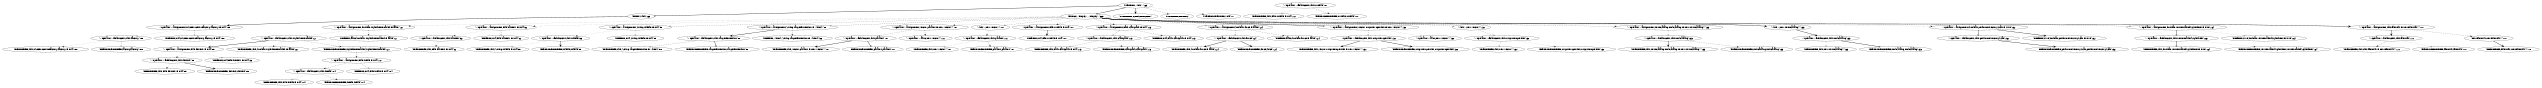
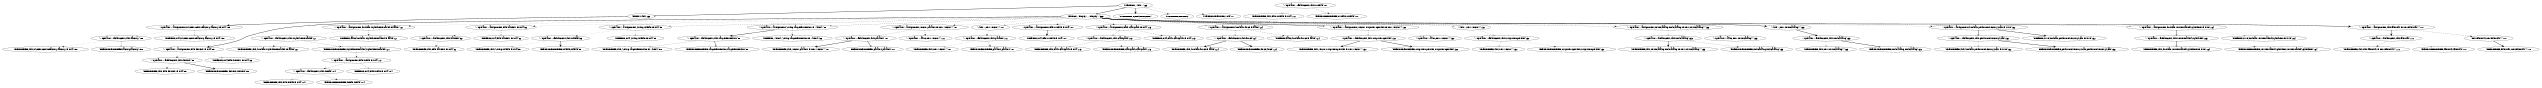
  digraph {
    edge [arrowhead=vee style=dashed]
    n1 [label=<(METHOD,&lt;init&gt;)<SUB>169</SUB>>]
    n2 [label=<(PARAM,this)<SUB>169</SUB>>]
    n3 [label=<(BLOCK,&lt;empty&gt;,&lt;empty&gt;)<SUB>369</SUB>>]
    n4 [label=<(MODIFIER,CONSTRUCTOR)>]
    n5 [label=<(MODIFIER,PUBLIC)>]
    n6 [label=<(METHOD_RETURN,void)<SUB>171</SUB>>]
    n7 [label=<(&lt;operator&gt;.assignment,XSLTProcess$Factory factory = null)<SUB>158</SUB>>]
    n8 [label=<(&lt;operator&gt;.assignment,File destDir = null)<SUB>89</SUB>>]
    n9 [label=<(&lt;operator&gt;.assignment,File baseDir = null)<SUB>92</SUB>>]
    n10 [label=<(&lt;operator&gt;.assignment,String xslFile = null)<SUB>95</SUB>>]
    n11 [label=<(&lt;operator&gt;.assignment,String targetExtension = &quot;.html&quot;)<SUB>98</SUB>>]
    n12 [label=<(&lt;operator&gt;.assignment,Vector params = new Vector())<SUB>101</SUB>>]
    n13 [label=<(&lt;init&gt;,new Vector())<SUB>101</SUB>>]
    n14 [label=<(&lt;operator&gt;.assignment,File outFile = null)<SUB>107</SUB>>]
    n15 [label=<(&lt;operator&gt;.assignment,Path classpath = null)<SUB>113</SUB>>]
    n16 [label=<(&lt;operator&gt;.assignment,boolean stylesheetLoaded = false)<SUB>121</SUB>>]
    n17 [label=<(&lt;operator&gt;.assignment,boolean force = false)<SUB>124</SUB>>]
    n18 [label=<(&lt;operator&gt;.assignment,Vector outputProperties = new Vector())<SUB>130</SUB>>]
    n19 [label=<(&lt;init&gt;,new Vector())<SUB>130</SUB>>]
    n20 [label=<(&lt;operator&gt;.assignment,XMLCatalog xmlCatalog = new XMLCatalog())<SUB>133</SUB>>]
    n21 [label=<(&lt;init&gt;,new XMLCatalog())<SUB>133</SUB>>]
    n22 [label=<(&lt;operator&gt;.assignment,boolean performDirectoryScan = true)<SUB>152</SUB>>]
    n23 [label=<(&lt;operator&gt;.assignment,boolean reuseLoadedStylesheet = true)<SUB>164</SUB>>]
    n24 [label=<(&lt;operator&gt;.assignment,this.fileUtils = newFileUtils())<SUB>170</SUB>>]
    n25 [label=<(&lt;operator&gt;.fieldAccess,this.destDir)<SUB>89</SUB>>]
    n26 [label=<(LITERAL,null,File destDir = null)<SUB>89</SUB>>]
    n27 [label=<(&lt;operator&gt;.fieldAccess,this.baseDir)<SUB>92</SUB>>]
    n28 [label=<(LITERAL,null,File baseDir = null)<SUB>92</SUB>>]
    n29 [label=<(&lt;operator&gt;.fieldAccess,this.xslFile)<SUB>95</SUB>>]
    n30 [label=<(LITERAL,null,String xslFile = null)<SUB>95</SUB>>]
    n31 [label=<(&lt;operator&gt;.fieldAccess,this.targetExtension)<SUB>98</SUB>>]
    n32 [label=<(LITERAL,&quot;.html&quot;,String targetExtension = &quot;.html&quot;)<SUB>98</SUB>>]
    n33 [label=<(&lt;operator&gt;.fieldAccess,this.params)<SUB>101</SUB>>]
    n34 [label=<(&lt;operator&gt;.alloc,new Vector())<SUB>101</SUB>>]
    n35 [label=<(&lt;operator&gt;.fieldAccess,this.params)<SUB>101</SUB>>]
    n36 [label=<(&lt;operator&gt;.assignment,File inFile = null)<SUB>107</SUB>>]
    n37 [label=<(&lt;operator&gt;.fieldAccess,this.inFile)<SUB>104</SUB>>]
    n38 [label=<(LITERAL,null,File inFile = null)<SUB>104</SUB>>]
    n39 [label=<(LITERAL,null,File outFile = null)<SUB>107</SUB>>]
    n40 [label=<(&lt;operator&gt;.fieldAccess,this.classpath)<SUB>113</SUB>>]
    n41 [label=<(LITERAL,null,Path classpath = null)<SUB>113</SUB>>]
    n42 [label=<(&lt;operator&gt;.fieldAccess,this.stylesheetLoaded)<SUB>121</SUB>>]
    n43 [label=<(LITERAL,false,boolean stylesheetLoaded = false)<SUB>121</SUB>>]
    n44 [label=<(&lt;operator&gt;.fieldAccess,this.force)<SUB>124</SUB>>]
    n45 [label=<(LITERAL,false,boolean force = false)<SUB>124</SUB>>]
    n46 [label=<(&lt;operator&gt;.fieldAccess,this.outputProperties)<SUB>130</SUB>>]
    n47 [label=<(&lt;operator&gt;.alloc,new Vector())<SUB>130</SUB>>]
    n48 [label=<(&lt;operator&gt;.fieldAccess,this.outputProperties)<SUB>130</SUB>>]
    n49 [label=<(&lt;operator&gt;.fieldAccess,this.xmlCatalog)<SUB>133</SUB>>]
+   n50 [label=<(&lt;operator&gt;.alloc,new XMLCatalog())<SUB>133</SUB>>]
    n51 [label=<(&lt;operator&gt;.fieldAccess,this.xmlCatalog)<SUB>133</SUB>>]
    n52 [label=<(&lt;operator&gt;.fieldAccess,this.performDirectoryScan)<SUB>152</SUB>>]
    n53 [label=<(LITERAL,true,boolean performDirectoryScan = true)<SUB>152</SUB>>]
    n54 [label=<(&lt;operator&gt;.fieldAccess,this.factory)<SUB>158</SUB>>]
    n55 [label=<(LITERAL,null,XSLTProcess$Factory factory = null)<SUB>158</SUB>>]
    n56 [label=<(&lt;operator&gt;.fieldAccess,this.reuseLoadedStylesheet)<SUB>165</SUB>>]
    n57 [label=<(LITERAL,true,boolean reuseLoadedStylesheet = true)<SUB>164</SUB>>]
    n58 [label=<(&lt;operator&gt;.fieldAccess,this.fileUtils)<SUB>170</SUB>>]
    n59 [label=<(newFileUtils,newFileUtils())<SUB>170</SUB>>]
    n60 [label=<(IDENTIFIER,this,File destDir = null)<SUB>89</SUB>>]
    n61 [label=<(FIELD_IDENTIFIER,destDir,destDir)<SUB>89</SUB>>]
    n62 [label=<(IDENTIFIER,this,File baseDir = null)<SUB>92</SUB>>]
    n63 [label=<(IDENTIFIER,this,String xslFile = null)<SUB>95</SUB>>]
    n64 [label=<(FIELD_IDENTIFIER,xslFile,xslFile)<SUB>95</SUB>>]
    n65 [label=<(IDENTIFIER,this,String targetExtension = &quot;.html&quot;)<SUB>98</SUB>>]
    n66 [label=<(FIELD_IDENTIFIER,targetExtension,targetExtension)<SUB>98</SUB>>]
    n67 [label=<(IDENTIFIER,this,Vector params = new Vector())<SUB>101</SUB>>]
    n68 [label=<(FIELD_IDENTIFIER,params,params)<SUB>101</SUB>>]
    n69 [label=<(IDENTIFIER,this,new Vector())<SUB>101</SUB>>]
    n70 [label=<(FIELD_IDENTIFIER,params,params)<SUB>101</SUB>>]
    n71 [label=<(IDENTIFIER,this,File inFile = null)<SUB>104</SUB>>]
    n72 [label=<(FIELD_IDENTIFIER,inFile,inFile)<SUB>104</SUB>>]
    n73 [label=<(&lt;operator&gt;.fieldAccess,this.outFile)<SUB>107</SUB>>]
    n74 [label=<(IDENTIFIER,this,File outFile = null)<SUB>107</SUB>>]
    n75 [label=<(FIELD_IDENTIFIER,outFile,outFile)<SUB>107</SUB>>]
    n76 [label=<(IDENTIFIER,this,Path classpath = null)<SUB>113</SUB>>]
    n77 [label=<(FIELD_IDENTIFIER,classpath,classpath)<SUB>113</SUB>>]
    n78 [label=<(IDENTIFIER,this,boolean stylesheetLoaded = false)<SUB>121</SUB>>]
    n79 [label=<(FIELD_IDENTIFIER,stylesheetLoaded,stylesheetLoaded)<SUB>121</SUB>>]
    n80 [label=<(IDENTIFIER,this,boolean force = false)<SUB>124</SUB>>]
    n81 [label=<(FIELD_IDENTIFIER,force,force)<SUB>124</SUB>>]
    n82 [label=<(IDENTIFIER,this,Vector outputProperties = new Vector())<SUB>130</SUB>>]
    n83 [label=<(FIELD_IDENTIFIER,outputProperties,outputProperties)<SUB>130</SUB>>]
    n84 [label=<(IDENTIFIER,this,new Vector())<SUB>130</SUB>>]
    n85 [label=<(FIELD_IDENTIFIER,outputProperties,outputProperties)<SUB>130</SUB>>]
    n86 [label=<(IDENTIFIER,this,XMLCatalog xmlCatalog = new XMLCatalog())<SUB>133</SUB>>]
    n87 [label=<(FIELD_IDENTIFIER,xmlCatalog,xmlCatalog)<SUB>133</SUB>>]
    n88 [label=<(IDENTIFIER,this,new XMLCatalog())<SUB>133</SUB>>]
    n89 [label=<(FIELD_IDENTIFIER,xmlCatalog,xmlCatalog)<SUB>133</SUB>>]
+   n90 [label=<(IDENTIFIER,this,boolean performDirectoryScan = true)<SUB>152</SUB>>]
    n91 [label=<(FIELD_IDENTIFIER,performDirectoryScan,performDirectoryScan)<SUB>152</SUB>>]
    n92 [label=<(IDENTIFIER,this,XSLTProcess$Factory factory = null)<SUB>158</SUB>>]
    n93 [label=<(FIELD_IDENTIFIER,factory,factory)<SUB>158</SUB>>]
    n94 [label=<(IDENTIFIER,this,boolean reuseLoadedStylesheet = true)<SUB>164</SUB>>]
    n95 [label=<(FIELD_IDENTIFIER,reuseLoadedStylesheet,reuseLoadedStylesheet)<SUB>164</SUB>>]
    n96 [label=<(IDENTIFIER,this,this.fileUtils = newFileUtils())<SUB>170</SUB>>]
    n97 [label=<(FIELD_IDENTIFIER,fileUtils,fileUtils)<SUB>170</SUB>>]
    n98 [label=<(IDENTIFIER,FileUtils,newFileUtils())<SUB>170</SUB>>]
    n1 -> n2 [arrowhead=odot style=bold]
    n1 -> n3 [arrowhead=odot style=bold]
    n1 -> n4 [style=bold]
    n1 -> n5
    n1 -> n6 [style=dotted]
    n2 -> n7 [style=bold]
-   n42 -> n8 [style=bold]
+   n3 -> n8 [style=bold]
    n3 -> n9 [style=dotted]
    n3 -> n10 [arrowhead=odot]
    n3 -> n11 [arrowhead=odot]
    n3 -> n12 [style=dotted]
    n3 -> n13 [arrowhead=odot]
    n3 -> n14
    n3 -> n15
    n3 -> n16 [style=dotted]
    n3 -> n17 [arrowhead=odot style=dotted]
    n3 -> n18 [arrowhead=odot style=bold]
    n3 -> n19 [arrowhead=odot]
    n3 -> n20
    n3 -> n21 [style=bold]
    n3 -> n22 [style=dotted]
    n3 -> n23 [arrowhead=odot]
    n3 -> n24 [style=bold]
    n7 -> n54 [arrowhead=odot style=dotted]
    n7 -> n55 [arrowhead=odot]
    n8 -> n25 [style=dotted]
    n8 -> n26 [arrowhead=odot style=dotted]
    n9 -> n27 [style=dotted]
    n9 -> n28 [arrowhead=odot]
    n10 -> n29 [style=dotted]
    n10 -> n30 [arrowhead=odot style=dotted]
    n11 -> n31 [style=bold]
    n11 -> n32
    n12 -> n33 [arrowhead=odot]
    n12 -> n34
    n13 -> n35 [style=dotted]
    n14 -> n39 [style=bold]
    n15 -> n40 [arrowhead=odot]
    n15 -> n41
    n16 -> n42 [arrowhead=odot style=dotted]
    n16 -> n43
    n17 -> n44 [arrowhead=odot]
    n17 -> n45
    n18 -> n46 [arrowhead=odot]
    n18 -> n47 [arrowhead=odot style=dotted]
    n19 -> n48 [arrowhead=odot]
    n20 -> n49 [arrowhead=odot style=dotted]
+   n20 -> n50 [arrowhead=odot style=dotted]
    n21 -> n51 [style=bold]
    n22 -> n52 [arrowhead=odot style=bold]
    n22 -> n53 [style=bold]
    n23 -> n56 [arrowhead=odot style=bold]
    n23 -> n57 [arrowhead=odot style=dotted]
    n24 -> n58 [style=bold]
    n24 -> n59
    n25 -> n60 [style=dotted]
    n25 -> n61 [style=bold]
    n27 -> n62 [style=dotted]
    n29 -> n63 [arrowhead=odot style=dotted]
    n29 -> n64 [style=bold]
    n31 -> n65 [arrowhead=odot]
    n31 -> n66 [arrowhead=odot style=bold]
    n33 -> n67 [style=bold]
    n33 -> n68 [arrowhead=odot style=bold]
    n35 -> n69 [arrowhead=odot style=dotted]
    n35 -> n70
    n36 -> n37
    n36 -> n38 [arrowhead=odot]
    n37 -> n71 [arrowhead=odot style=dotted]
    n37 -> n72
    n40 -> n76 [arrowhead=odot]
    n40 -> n77 [style=dotted]
    n42 -> n78 [style=dotted]
    n42 -> n79
    n44 -> n80 [style=bold]
    n44 -> n81 [style=bold]
    n46 -> n82 [style=bold]
    n46 -> n83 [style=bold]
    n48 -> n84 [arrowhead=odot style=dotted]
    n48 -> n85 [style=dotted]
    n49 -> n86 [style=bold]
    n49 -> n87
    n51 -> n88 [arrowhead=odot style=dotted]
    n51 -> n89 [arrowhead=odot style=bold]
+   n52 -> n90 [arrowhead=odot style=dotted]
    n52 -> n91 [style=bold]
    n54 -> n92 [style=dotted]
    n54 -> n93 [arrowhead=odot]
    n56 -> n94 [arrowhead=odot style=bold]
    n56 -> n95 [style=dotted]
    n58 -> n96
    n58 -> n97 [arrowhead=odot style=dotted]
    n59 -> n98 [style=bold]
    n73 -> n74 [arrowhead=odot style=dotted]
    n73 -> n75
    n79 -> n36
  }
